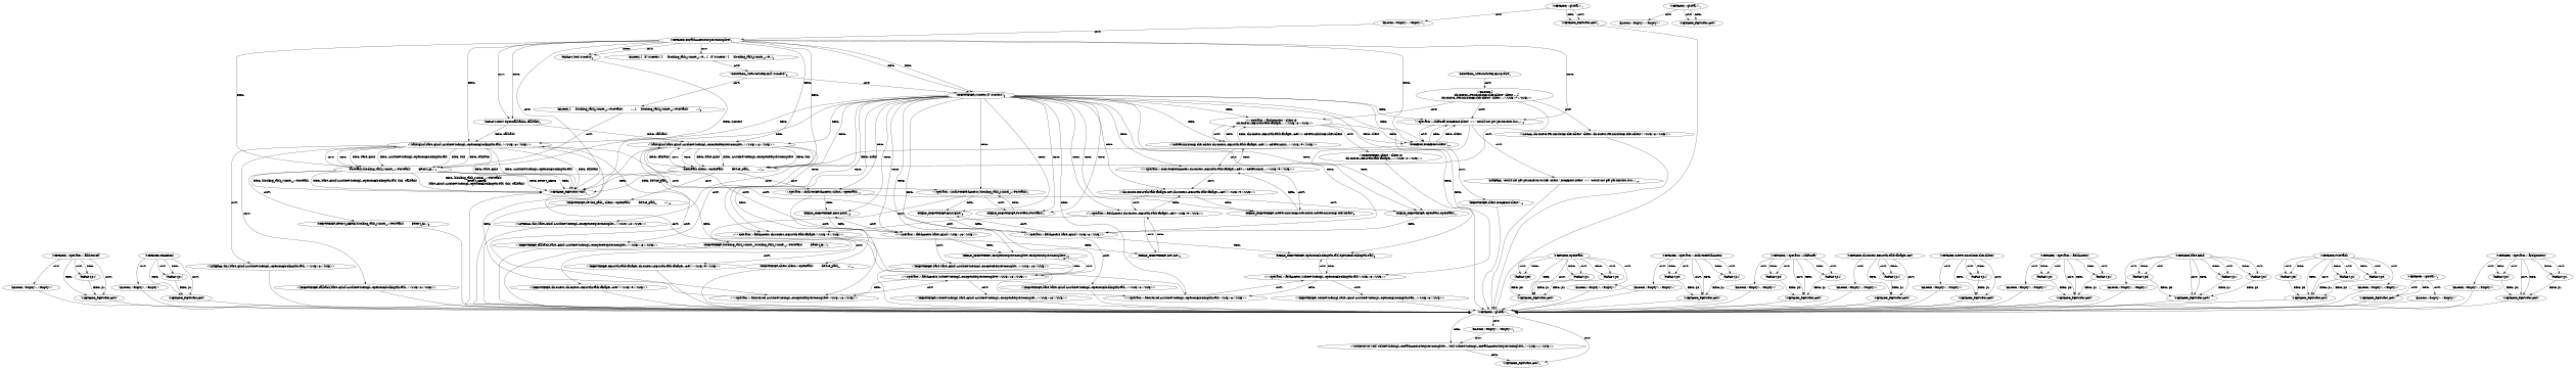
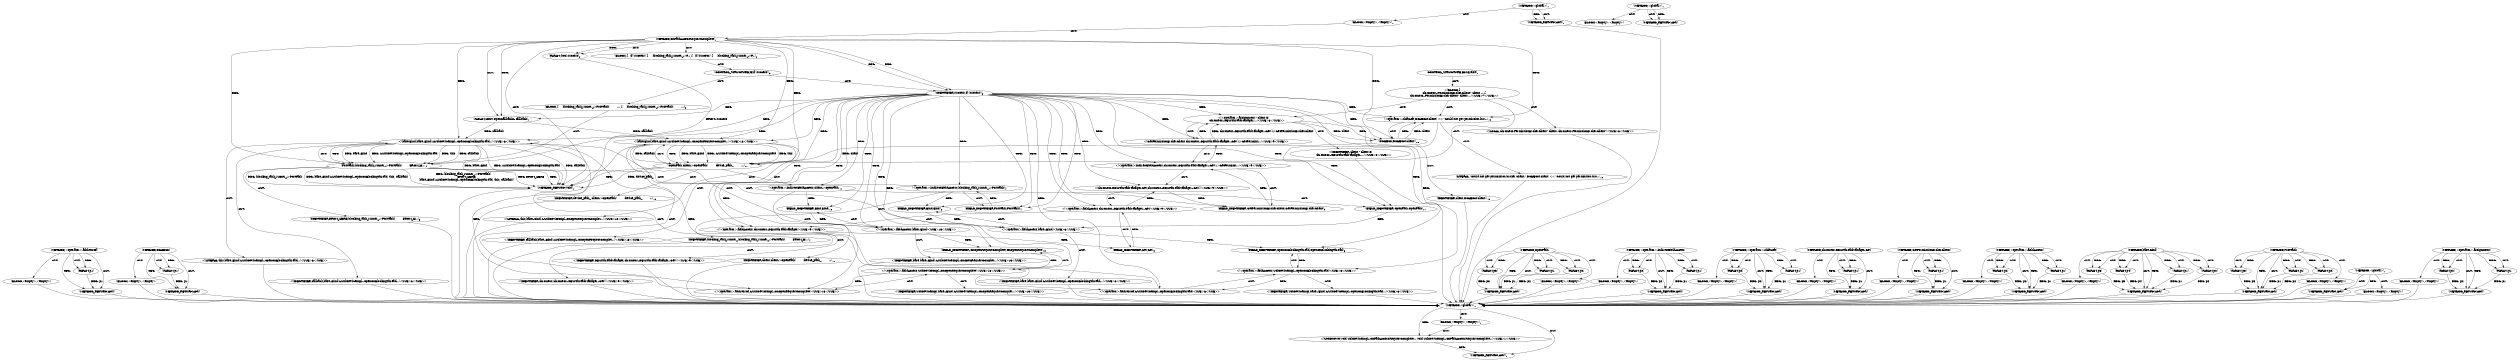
  digraph {
    n1 [label=<(METHOD,&lt;operator&gt;.addressOf)>]
    n2 [label=<(PARAM,p1)>]
    n3 [label=<(BLOCK,&lt;empty&gt;,&lt;empty&gt;)>]
    n4 [label=<(METHOD_RETURN,ANY)>]
    n5 [label=<(METHOD,&lt;global&gt;)<SUB>1</SUB>>]
    n6 [label=<(BLOCK,&lt;empty&gt;,&lt;empty&gt;)<SUB>1</SUB>>]
    n7 [label="<(UNKNOWN,void UsbDeviceImpl::OnPathAccessRequestComplete...,void UsbDeviceImpl::OnPathAccessRequestComplete...)<SUB>1</SUB>>"]
    n8 [label=<(METHOD_RETURN,ANY)<SUB>1</SUB>>]
    n9 [label=<(METHOD,DCHECK)>]
    n10 [label=<(PARAM,p1)>]
    n11 [label=<(BLOCK,&lt;empty&gt;,&lt;empty&gt;)>]
    n12 [label=<(METHOD_RETURN,ANY)>]
    n13 [label=<(METHOD,&lt;global&gt;)<SUB>1</SUB>>]
    n14 [label=<(BLOCK,&lt;empty&gt;,&lt;empty&gt;)<SUB>1</SUB>>]
    n15 [label=<(METHOD_RETURN,ANY)<SUB>1</SUB>>]
    n16 [label=<(METHOD,OnPathAccessRequestComplete)<SUB>1</SUB>>]
    n17 [label=<(PARAM,const OpenCallback&amp; callback)<SUB>1</SUB>>]
    n18 [label=<(PARAM,bool success)<SUB>2</SUB>>]
    n19 [label=<(BLOCK,{   if (success) {     blocking_task_runner_-&gt;P...,{   if (success) {     blocking_task_runner_-&gt;P...)<SUB>2</SUB>>]
    n20 [label=<(IDENTIFIER,success,if (success))<SUB>3</SUB>>]
    n21 [label=<(PostTask,blocking_task_runner_-&gt;PostTask(         FROM_H...)<SUB>4</SUB>>]
    n22 [label="<(base.Bind,base::Bind(&amp;UsbDeviceImpl::OpenOnBlockingThread...)<SUB>6</SUB>>"]
    n23 [label=<(&lt;operator&gt;.shiftLeft,DCHECK(client) &lt;&lt; &quot;Could not get permission bro...)<SUB>10</SUB>>]
    n24 [label=<(DCHECK,DCHECK(client))<SUB>10</SUB>>]
    n25 [label=<(OpenPath,client-&gt;OpenPath(         device_path_,        ...)<SUB>11</SUB>>]
    n26 [label="<(base.Bind,base::Bind(&amp;UsbDeviceImpl::OnOpenRequestComplet...)<SUB>13</SUB>>"]
    n27 [label=<(METHOD_RETURN,void)<SUB>1</SUB>>]
    n28 [label=<(CONTROL_STRUCTURE,IF,if (success))<SUB>3</SUB>>]
    n29 [label=<(&lt;operator&gt;.indirectFieldAccess,blocking_task_runner_-&gt;PostTask)<SUB>4</SUB>>]
    n30 [label=<(FIELD_IDENTIFIER,PostTask,PostTask)<SUB>4</SUB>>]
    n31 [label="<(&lt;operator&gt;.fieldAccess,base::Bind)<SUB>6</SUB>>"]
    n32 [label=<(FIELD_IDENTIFIER,Bind,Bind)<SUB>6</SUB>>]
    n33 [label="<(&lt;operator&gt;.addressOf,&amp;UsbDeviceImpl::OpenOnBlockingThread)<SUB>6</SUB>>"]
    n34 [label="<(&lt;operator&gt;.fieldAccess,UsbDeviceImpl::OpenOnBlockingThread)<SUB>6</SUB>>"]
    n35 [label=<(FIELD_IDENTIFIER,OpenOnBlockingThread,OpenOnBlockingThread)<SUB>6</SUB>>]
    n36 [label="<(&lt;operator&gt;.assignment,* client =\n        chromeos::DBusThreadManager:...)<SUB>8</SUB>>"]
    n37 [label="<(GetPermissionBrokerClient,chromeos::DBusThreadManager::Get()-&gt;GetPermissi...)<SUB>9</SUB>>"]
    n38 [label="<(&lt;operator&gt;.indirectFieldAccess,chromeos::DBusThreadManager::Get()-&gt;GetPermissi...)<SUB>9</SUB>>"]
    n39 [label="<(chromeos.DBusThreadManager.Get,chromeos::DBusThreadManager::Get())<SUB>9</SUB>>"]
    n40 [label="<(&lt;operator&gt;.fieldAccess,chromeos::DBusThreadManager::Get)<SUB>9</SUB>>"]
    n41 [label="<(&lt;operator&gt;.fieldAccess,chromeos::DBusThreadManager)<SUB>9</SUB>>"]
    n42 [label=<(FIELD_IDENTIFIER,GetPermissionBrokerClient,GetPermissionBrokerClient)<SUB>9</SUB>>]
    n43 [label=<(&lt;operator&gt;.indirectFieldAccess,client-&gt;OpenPath)<SUB>11</SUB>>]
    n44 [label=<(FIELD_IDENTIFIER,OpenPath,OpenPath)<SUB>11</SUB>>]
    n45 [label="<(&lt;operator&gt;.fieldAccess,base::Bind)<SUB>13</SUB>>"]
    n46 [label=<(FIELD_IDENTIFIER,Bind,Bind)<SUB>13</SUB>>]
    n47 [label="<(&lt;operator&gt;.addressOf,&amp;UsbDeviceImpl::OnOpenRequestComplete)<SUB>13</SUB>>"]
    n48 [label="<(&lt;operator&gt;.fieldAccess,UsbDeviceImpl::OnOpenRequestComplete)<SUB>13</SUB>>"]
    n49 [label=<(FIELD_IDENTIFIER,OnOpenRequestComplete,OnOpenRequestComplete)<SUB>13</SUB>>]
    n50 [label=<(IDENTIFIER,FROM_HERE,blocking_task_runner_-&gt;PostTask(         FROM_H...)<SUB>5</SUB>>]
    n51 [label="<(LITERAL,this,base::Bind(&amp;UsbDeviceImpl::OpenOnBlockingThread...)<SUB>6</SUB>>"]
    n52 [label="<(IDENTIFIER,callback,base::Bind(&amp;UsbDeviceImpl::OpenOnBlockingThread...)<SUB>6</SUB>>"]
    n53 [label=<(LITERAL,&quot;Could not get permission broker client.&quot;,DCHECK(client) &lt;&lt; &quot;Could not get permission bro...)<SUB>10</SUB>>]
    n54 [label=<(IDENTIFIER,client,DCHECK(client))<SUB>10</SUB>>]
    n55 [label=<(IDENTIFIER,device_path_,client-&gt;OpenPath(         device_path_,        ...)<SUB>12</SUB>>]
    n56 [label="<(LITERAL,this,base::Bind(&amp;UsbDeviceImpl::OnOpenRequestComplet...)<SUB>13</SUB>>"]
    n57 [label="<(IDENTIFIER,callback,base::Bind(&amp;UsbDeviceImpl::OnOpenRequestComplet...)<SUB>13</SUB>>"]
    n58 [label=<(BLOCK,{     blocking_task_runner_-&gt;PostTask(         ...,{     blocking_task_runner_-&gt;PostTask(         ...)<SUB>3</SUB>>]
    n59 [label=<(CONTROL_STRUCTURE,ELSE,else)<SUB>7</SUB>>]
    n60 [label="<(BLOCK,{\n    chromeos::PermissionBrokerClient* client ...,{\n    chromeos::PermissionBrokerClient* client ...)<SUB>7</SUB>>"]
    n61 [label=<(IDENTIFIER,blocking_task_runner_,blocking_task_runner_-&gt;PostTask(         FROM_H...)<SUB>4</SUB>>]
    n62 [label="<(IDENTIFIER,base,base::Bind(&amp;UsbDeviceImpl::OpenOnBlockingThread...)<SUB>6</SUB>>"]
    n63 [label="<(IDENTIFIER,UsbDeviceImpl,base::Bind(&amp;UsbDeviceImpl::OpenOnBlockingThread...)<SUB>6</SUB>>"]
    n64 [label="<(IDENTIFIER,client,* client =\n        chromeos::DBusThreadManager:...)<SUB>8</SUB>>"]
    n65 [label=<(FIELD_IDENTIFIER,Get,Get)<SUB>9</SUB>>]
    n66 [label="<(IDENTIFIER,chromeos,chromeos::DBusThreadManager::Get())<SUB>9</SUB>>"]
    n67 [label="<(IDENTIFIER,DBusThreadManager,chromeos::DBusThreadManager::Get())<SUB>9</SUB>>"]
    n68 [label=<(IDENTIFIER,client,client-&gt;OpenPath(         device_path_,        ...)<SUB>11</SUB>>]
    n69 [label="<(IDENTIFIER,base,base::Bind(&amp;UsbDeviceImpl::OnOpenRequestComplet...)<SUB>13</SUB>>"]
    n70 [label="<(IDENTIFIER,UsbDeviceImpl,base::Bind(&amp;UsbDeviceImpl::OnOpenRequestComplet...)<SUB>13</SUB>>"]
    n71 [label="<(LOCAL,chromeos.PermissionBrokerClient* client: chromeos.PermissionBrokerClient*)<SUB>8</SUB>>"]
    n72 [label=<(METHOD,OpenPath)>]
    n73 [label=<(PARAM,p1)>]
    n74 [label=<(PARAM,p2)>]
    n75 [label=<(PARAM,p3)>]
    n76 [label=<(BLOCK,&lt;empty&gt;,&lt;empty&gt;)>]
    n77 [label=<(METHOD_RETURN,ANY)>]
    n78 [label=<(METHOD,&lt;operator&gt;.indirectFieldAccess)>]
    n79 [label=<(PARAM,p1)>]
    n80 [label=<(PARAM,p2)>]
    n81 [label=<(BLOCK,&lt;empty&gt;,&lt;empty&gt;)>]
    n82 [label=<(METHOD_RETURN,ANY)>]
    n83 [label=<(METHOD,&lt;operator&gt;.shiftLeft)>]
    n84 [label=<(PARAM,p1)>]
    n85 [label=<(PARAM,p2)>]
    n86 [label=<(BLOCK,&lt;empty&gt;,&lt;empty&gt;)>]
    n87 [label=<(METHOD_RETURN,ANY)>]
    n88 [label=<(METHOD,chromeos.DBusThreadManager.Get)>]
    n89 [label=<(PARAM,p1)>]
    n90 [label=<(BLOCK,&lt;empty&gt;,&lt;empty&gt;)>]
    n91 [label=<(METHOD_RETURN,ANY)>]
    n92 [label=<(METHOD,GetPermissionBrokerClient)>]
    n93 [label=<(PARAM,p1)>]
    n94 [label=<(BLOCK,&lt;empty&gt;,&lt;empty&gt;)>]
    n95 [label=<(METHOD_RETURN,ANY)>]
    n96 [label=<(METHOD,&lt;operator&gt;.fieldAccess)>]
    n97 [label=<(PARAM,p1)>]
    n98 [label=<(PARAM,p2)>]
    n99 [label=<(BLOCK,&lt;empty&gt;,&lt;empty&gt;)>]
    n100 [label=<(METHOD_RETURN,ANY)>]
    n101 [label=<(METHOD,base.Bind)>]
    n102 [label=<(PARAM,p1)>]
    n103 [label=<(PARAM,p2)>]
    n104 [label=<(PARAM,p3)>]
+   n105 [label=<(PARAM,p4)>]
    n106 [label=<(BLOCK,&lt;empty&gt;,&lt;empty&gt;)>]
    n107 [label=<(METHOD_RETURN,ANY)>]
    n108 [label=<(METHOD,PostTask)>]
    n109 [label=<(PARAM,p1)>]
    n110 [label=<(PARAM,p2)>]
    n111 [label=<(PARAM,p3)>]
    n112 [label=<(BLOCK,&lt;empty&gt;,&lt;empty&gt;)>]
    n113 [label=<(METHOD_RETURN,ANY)>]
    n114 [label=<(METHOD,&lt;global&gt;)<SUB>1</SUB>>]
    n115 [label=<(BLOCK,&lt;empty&gt;,&lt;empty&gt;)>]
    n116 [label=<(METHOD_RETURN,ANY)>]
    n117 [label=<(METHOD,&lt;operator&gt;.assignment)>]
    n118 [label=<(PARAM,p1)>]
    n119 [label=<(PARAM,p2)>]
    n120 [label=<(BLOCK,&lt;empty&gt;,&lt;empty&gt;)>]
    n121 [label=<(METHOD_RETURN,ANY)>]
    n122 [label=<(METHOD,&lt;global&gt;)<SUB>1</SUB>>]
    n123 [label=<(BLOCK,&lt;empty&gt;,&lt;empty&gt;)>]
    n124 [label=<(METHOD_RETURN,ANY)>]
    n1 -> n2 [label="AST: "]
    n1 -> n2 [label="DDG: "]
    n1 -> n3 [label="AST: "]
    n1 -> n4 [label="AST: "]
    n1 -> n4 [label="CFG: "]
    n2 -> n4 [label="DDG: p1"]
    n3 -> n5
    n4 -> n5
    n5 -> n6 [label="AST: "]
    n5 -> n7 [label="CFG: "]
    n5 -> n8 [label="AST: "]
    n6 -> n7 [label="AST: "]
    n7 -> n8 [label="CFG: "]
    n9 -> n10 [label="AST: "]
    n9 -> n10 [label="DDG: "]
    n9 -> n11 [label="AST: "]
    n9 -> n12 [label="AST: "]
    n9 -> n12 [label="CFG: "]
    n10 -> n12 [label="DDG: p1"]
    n11 -> n5
    n12 -> n5
    n13 -> n14 [label="AST: "]
    n13 -> n15 [label="AST: "]
    n13 -> n15 [label="CFG: "]
    n14 -> n16 [label="AST: "]
    n15 -> n5
    n16 -> n17 [label="AST: "]
    n16 -> n17 [label="DDG: "]
    n16 -> n18 [label="AST: "]
    n16 -> n18 [label="DDG: "]
    n16 -> n19 [label="AST: "]
    n16 -> n20 [label="CFG: "]
    n16 -> n20 [label="DDG: "]
    n16 -> n21 [label="DDG: "]
    n16 -> n22 [label="DDG: "]
    n16 -> n23 [label="DDG: "]
    n16 -> n24 [label="DDG: "]
    n16 -> n25 [label="DDG: "]
    n16 -> n26 [label="DDG: "]
    n16 -> n27 [label="AST: "]
    n17 -> n22 [label="DDG: callback"]
    n17 -> n26 [label="DDG: callback"]
-   n18 -> n27 [label="DDG: success"]
+   n18 -> n27 [label="FROM: success"]
    n19 -> n28 [label="AST: "]
    n20 -> n21 [label="CDG: "]
    n20 -> n22 [label="CDG: "]
    n20 -> n23 [label="CDG: "]
    n20 -> n24 [label="CDG: "]
    n20 -> n25 [label="CDG: "]
    n20 -> n26 [label="CDG: "]
    n20 -> n29 [label="CDG: "]
    n20 -> n30 [label="CFG: "]
    n20 -> n30 [label="CDG: "]
-   n20 -> n31 [label="CDG: "]
+   n20 -> n17 [label="CDG: "]
    n20 -> n32 [label="CDG: "]
    n20 -> n33 [label="CDG: "]
    n20 -> n34 [label="CDG: "]
    n20 -> n35 [label="CDG: "]
    n20 -> n36 [label="CDG: "]
    n20 -> n37 [label="CDG: "]
    n20 -> n38 [label="CDG: "]
    n20 -> n39 [label="CDG: "]
    n20 -> n40 [label="CDG: "]
    n20 -> n41 [label="CFG: "]
    n20 -> n41 [label="CDG: "]
    n20 -> n42 [label="CDG: "]
    n20 -> n43 [label="CDG: "]
    n20 -> n44 [label="CDG: "]
    n20 -> n45 [label="CDG: "]
    n20 -> n46 [label="CDG: "]
    n20 -> n47 [label="CDG: "]
    n20 -> n48 [label="CDG: "]
    n20 -> n49 [label="CDG: "]
    n21 -> n22 [label="AST: "]
    n21 -> n27 [label="CFG: "]
    n21 -> n27 [label="DDG: blocking_task_runner_-&gt;PostTask"]
    n21 -> n27 [label="DDG: base::Bind(&amp;UsbDeviceImpl::OpenOnBlockingThread, this, callback)"]
    n21 -> n27 [label="DDG: blocking_task_runner_-&gt;PostTask(\n        FROM_HERE,\n        base::Bind(&amp;UsbDeviceImpl::OpenOnBlockingThread, this, callback))"]
    n21 -> n27 [label="DDG: FROM_HERE"]
    n21 -> n29 [label="AST: "]
    n21 -> n50 [label="AST: "]
    n22 -> n21 [label="CFG: "]
    n22 -> n21 [label="DDG: base::Bind"]
    n22 -> n21 [label="DDG: &amp;UsbDeviceImpl::OpenOnBlockingThread"]
    n22 -> n21 [label="DDG: this"]
    n22 -> n21 [label="DDG: callback"]
    n22 -> n27 [label="DDG: base::Bind"]
    n22 -> n27 [label="DDG: &amp;UsbDeviceImpl::OpenOnBlockingThread"]
    n22 -> n27 [label="DDG: callback"]
    n22 -> n31 [label="AST: "]
    n22 -> n33 [label="AST: "]
    n22 -> n51 [label="AST: "]
    n22 -> n52 [label="AST: "]
    n23 -> n24 [label="AST: "]
    n23 -> n44 [label="CFG: "]
    n23 -> n53 [label="AST: "]
    n24 -> n23 [label="CFG: "]
    n24 -> n23 [label="DDG: client"]
    n24 -> n25 [label="DDG: client"]
    n24 -> n54 [label="AST: "]
    n25 -> n26 [label="AST: "]
    n25 -> n27 [label="CFG: "]
    n25 -> n27 [label="DDG: device_path_"]
    n25 -> n43 [label="AST: "]
    n25 -> n55 [label="AST: "]
    n26 -> n25 [label="CFG: "]
    n26 -> n25 [label="DDG: base::Bind"]
    n26 -> n25 [label="DDG: &amp;UsbDeviceImpl::OnOpenRequestComplete"]
    n26 -> n25 [label="DDG: this"]
    n26 -> n25 [label="DDG: callback"]
    n26 -> n45 [label="AST: "]
    n26 -> n47 [label="AST: "]
    n26 -> n56 [label="AST: "]
    n26 -> n57 [label="AST: "]
    n27 -> n5
    n28 -> n20 [label="AST: "]
    n28 -> n58 [label="AST: "]
    n29 -> n30 [label="AST: "]
    n29 -> n32 [label="CFG: "]
    n29 -> n61 [label="AST: "]
    n30 -> n29 [label="CFG: "]
    n31 -> n32 [label="AST: "]
    n31 -> n35 [label="CFG: "]
    n31 -> n62 [label="AST: "]
    n32 -> n31 [label="CFG: "]
    n33 -> n22 [label="CFG: "]
    n33 -> n34 [label="AST: "]
    n34 -> n33 [label="CFG: "]
    n34 -> n35 [label="AST: "]
    n34 -> n63 [label="AST: "]
    n35 -> n34 [label="CFG: "]
    n36 -> n24 [label="CFG: "]
    n36 -> n24 [label="DDG: client"]
    n36 -> n37 [label="AST: "]
    n36 -> n64 [label="AST: "]
    n37 -> n36 [label="CFG: "]
    n37 -> n36 [label="DDG: chromeos::DBusThreadManager::Get()-&gt;GetPermissionBrokerClient"]
    n37 -> n38 [label="AST: "]
    n38 -> n37 [label="CFG: "]
    n38 -> n39 [label="AST: "]
    n38 -> n42 [label="AST: "]
    n39 -> n40 [label="AST: "]
    n39 -> n42 [label="CFG: "]
    n40 -> n39 [label="CFG: "]
    n40 -> n41 [label="AST: "]
    n40 -> n65 [label="AST: "]
    n41 -> n65 [label="CFG: "]
    n41 -> n66 [label="AST: "]
    n41 -> n67 [label="AST: "]
    n42 -> n38 [label="CFG: "]
    n43 -> n44 [label="AST: "]
    n43 -> n46 [label="CFG: "]
    n43 -> n68 [label="AST: "]
    n44 -> n31 [label="CFG: "]
    n45 -> n46 [label="AST: "]
    n45 -> n49 [label="CFG: "]
    n45 -> n69 [label="AST: "]
    n46 -> n45 [label="CFG: "]
    n47 -> n26 [label="CFG: "]
    n47 -> n48 [label="AST: "]
    n48 -> n47 [label="CFG: "]
    n48 -> n49 [label="AST: "]
    n48 -> n70 [label="AST: "]
    n49 -> n48 [label="CFG: "]
    n50 -> n5
    n51 -> n5
    n52 -> n5
    n53 -> n5
    n54 -> n5
    n55 -> n5
    n56 -> n5
    n57 -> n5
    n58 -> n21 [label="AST: "]
    n59 -> n60 [label="AST: "]
    n60 -> n23 [label="AST: "]
    n60 -> n25 [label="AST: "]
    n60 -> n36 [label="AST: "]
    n60 -> n71 [label="AST: "]
    n61 -> n5
    n62 -> n5
    n63 -> n5
    n64 -> n5
    n65 -> n40 [label="CFG: "]
    n66 -> n5
    n67 -> n5
    n68 -> n5
    n69 -> n5
    n70 -> n5
    n71 -> n5
    n72 -> n73 [label="AST: "]
    n72 -> n73 [label="DDG: "]
    n72 -> n74 [label="AST: "]
    n72 -> n74 [label="DDG: "]
    n72 -> n75 [label="AST: "]
    n72 -> n75 [label="DDG: "]
    n72 -> n76 [label="AST: "]
    n72 -> n77 [label="AST: "]
    n72 -> n77 [label="CFG: "]
    n73 -> n77 [label="DDG: p1"]
    n74 -> n77 [label="DDG: p2"]
    n75 -> n77 [label="DDG: p3"]
    n76 -> n5
    n77 -> n5
    n78 -> n79 [label="AST: "]
    n78 -> n79 [label="DDG: "]
    n78 -> n80 [label="AST: "]
    n78 -> n80 [label="DDG: "]
    n78 -> n81 [label="AST: "]
    n78 -> n82 [label="AST: "]
    n78 -> n82 [label="CFG: "]
    n79 -> n82 [label="DDG: p1"]
    n80 -> n82 [label="DDG: p2"]
    n81 -> n5
    n82 -> n5
    n83 -> n84 [label="AST: "]
    n83 -> n84 [label="DDG: "]
    n83 -> n85 [label="AST: "]
    n83 -> n85 [label="DDG: "]
    n83 -> n86 [label="AST: "]
    n83 -> n87 [label="AST: "]
    n83 -> n87 [label="CFG: "]
    n84 -> n87 [label="DDG: p1"]
    n85 -> n87 [label="DDG: p2"]
    n86 -> n5
    n87 -> n5
    n88 -> n89 [label="AST: "]
    n88 -> n89 [label="DDG: "]
    n88 -> n90 [label="AST: "]
    n88 -> n91 [label="AST: "]
    n88 -> n91 [label="CFG: "]
    n89 -> n91 [label="DDG: p1"]
    n90 -> n5
    n91 -> n5
    n92 -> n93 [label="AST: "]
    n92 -> n93 [label="DDG: "]
    n92 -> n94 [label="AST: "]
    n92 -> n95 [label="AST: "]
    n92 -> n95 [label="CFG: "]
    n93 -> n95 [label="DDG: p1"]
    n94 -> n5
    n95 -> n5
    n96 -> n97 [label="AST: "]
    n96 -> n97 [label="DDG: "]
    n96 -> n98 [label="AST: "]
    n96 -> n98 [label="DDG: "]
    n96 -> n99 [label="AST: "]
    n96 -> n100 [label="AST: "]
    n96 -> n100 [label="CFG: "]
    n97 -> n100 [label="DDG: p1"]
    n98 -> n100 [label="DDG: p2"]
    n99 -> n5
    n100 -> n5
    n101 -> n102 [label="AST: "]
    n101 -> n102 [label="DDG: "]
    n101 -> n103 [label="AST: "]
    n101 -> n103 [label="DDG: "]
    n101 -> n104 [label="AST: "]
    n101 -> n104 [label="DDG: "]
+   n101 -> n105 [label="AST: "]
+   n101 -> n105 [label="DDG: "]
    n101 -> n106 [label="AST: "]
    n101 -> n107 [label="AST: "]
    n101 -> n107 [label="CFG: "]
    n102 -> n107 [label="DDG: p1"]
    n103 -> n107 [label="DDG: p2"]
    n104 -> n107 [label="DDG: p3"]
+   n105 -> n107 [label="DDG: p4"]
    n106 -> n5
    n107 -> n5
    n108 -> n109 [label="AST: "]
    n108 -> n109 [label="DDG: "]
    n108 -> n110 [label="AST: "]
    n108 -> n110 [label="DDG: "]
    n108 -> n111 [label="AST: "]
    n108 -> n111 [label="DDG: "]
    n108 -> n112 [label="AST: "]
    n108 -> n113 [label="AST: "]
    n108 -> n113 [label="CFG: "]
    n109 -> n113 [label="DDG: p1"]
    n110 -> n113 [label="DDG: p2"]
    n111 -> n113 [label="DDG: p3"]
    n112 -> n5
    n113 -> n5
    n114 -> n115 [label="AST: "]
    n114 -> n116 [label="AST: "]
    n114 -> n116 [label="CFG: "]
    n115 -> n5
    n116 -> n5
    n117 -> n118 [label="AST: "]
    n117 -> n118 [label="DDG: "]
    n117 -> n119 [label="AST: "]
    n117 -> n119 [label="DDG: "]
    n117 -> n120 [label="AST: "]
    n117 -> n121 [label="AST: "]
    n117 -> n121 [label="CFG: "]
    n118 -> n121 [label="DDG: p1"]
    n119 -> n121 [label="DDG: p2"]
    n120 -> n5
    n121 -> n5
    n122 -> n123 [label="AST: "]
    n122 -> n124 [label="AST: "]
    n122 -> n124 [label="CFG: "]
  }
